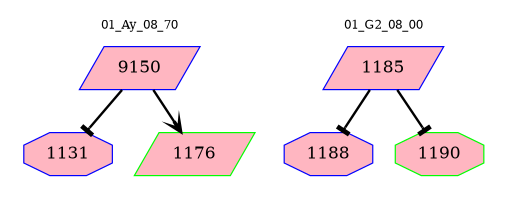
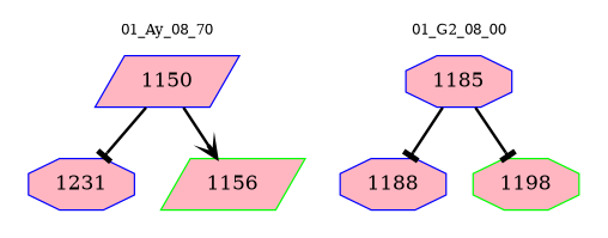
  digraph {
    node [color=blue fillcolor=lightpink shape=parallelogram style=filled]
    edge [arrowhead=tee color=black style=bold]
-   n1 [label=9150]
-   n2 [label=1131 shape=octagon]
-   n3 [color=green label=1176]
-   n4 [label=1185]
+   n1 [label=1150]
+   n2 [label=1231 shape=octagon]
+   n3 [color=green label=1156]
+   n4 [label=1185 shape=octagon]
    n5 [label=1188 shape=octagon]
-   n6 [color=green label=1190 shape=octagon]
+   n6 [color=green label=1198 shape=octagon]
    subgraph cluster_1 {
      color=white
      fontsize=10
      label="01_Ay_08_70"
      n1
      n2
      n3
    }
    subgraph cluster_2 {
      color=white
      fontsize=10
      label="01_G2_08_00"
      n4
      n5
      n6
    }
    n1 -> n2
    n1 -> n3 [arrowhead=vee]
    n4 -> n5
    n4 -> n6
  }
